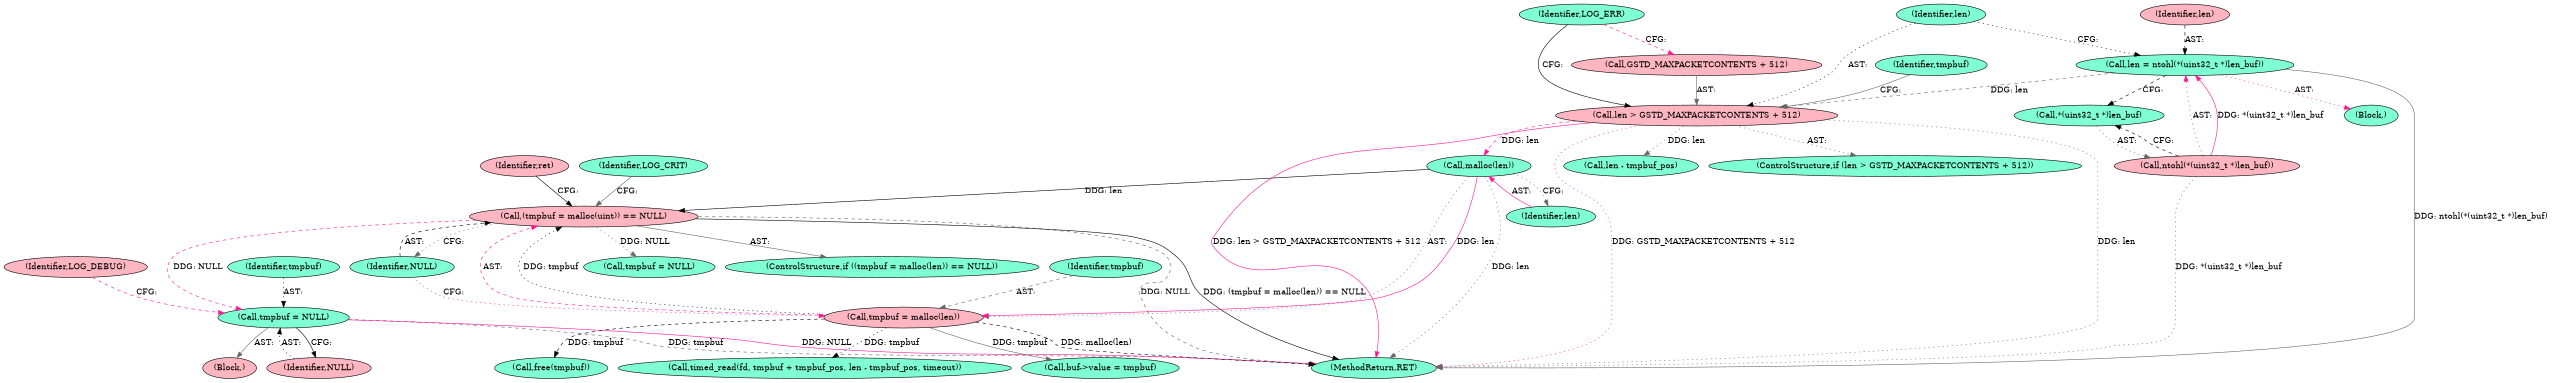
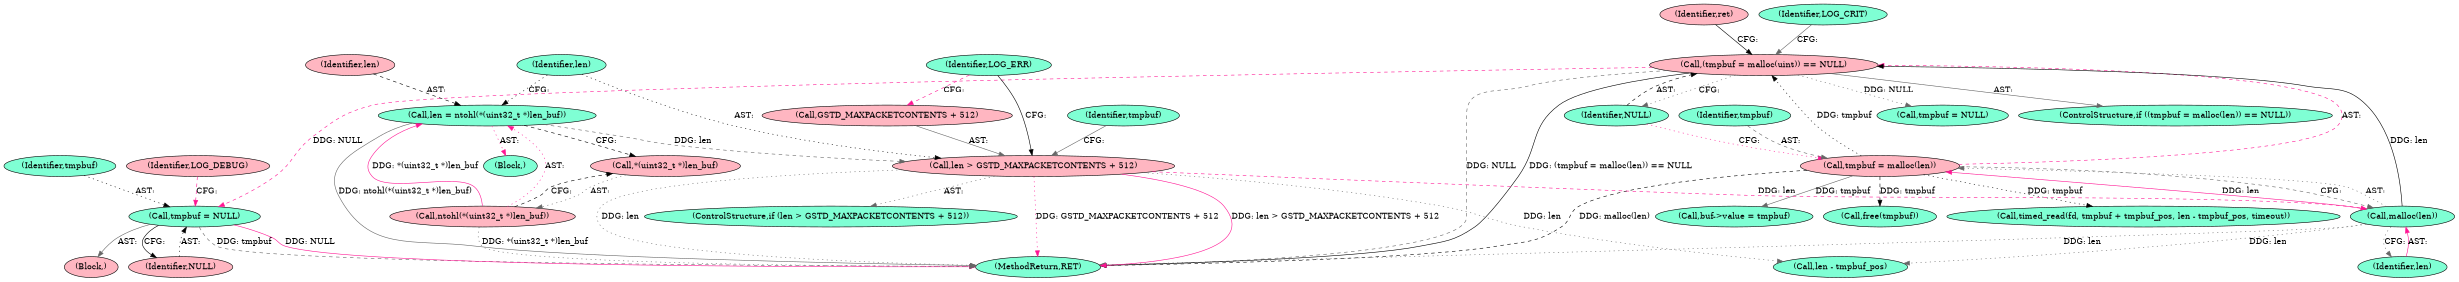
  digraph {
    node [fillcolor=aquamarine style=filled]
    edge [color=gray40 style=dotted]
    n1 [label="(Call,tmpbuf = NULL)"]
    n2 [fillcolor=lightpink label="(Block,)"]
    n3 [label="(MethodReturn,RET)"]
    n4 [fillcolor=lightpink label="(Identifier,NULL)"]
    n5 [fillcolor=lightpink label="(Call,(tmpbuf = malloc(uint)) == NULL)"]
    n6 [label="(Call,tmpbuf = NULL)"]
    n7 [label="(Identifier,NULL)"]
    n8 [label="(ControlStructure,if ((tmpbuf = malloc(len)) == NULL))"]
    n9 [fillcolor=lightpink label="(Call,tmpbuf = malloc(len))"]
    n10 [label="(Call,malloc(len))"]
    n11 [label="(Call,buf->value = tmpbuf)"]
    n12 [label="(Call,free(tmpbuf))"]
    n13 [label="(Call,timed_read(fd, tmpbuf + tmpbuf_pos, len - tmpbuf_pos, timeout))"]
    n14 [label="(Identifier,len)"]
    n15 [label="(Call,len - tmpbuf_pos)"]
    n16 [fillcolor=lightpink label="(Call,len > GSTD_MAXPACKETCONTENTS + 512)"]
    n17 [label="(ControlStructure,if (len > GSTD_MAXPACKETCONTENTS + 512))"]
    n18 [fillcolor=lightpink label="(Call,GSTD_MAXPACKETCONTENTS + 512)"]
    n19 [label="(Call,len = ntohl(*(uint32_t *)len_buf))"]
    n20 [label="(Block,)"]
-   n21 [label="(Call,*(uint32_t *)len_buf)"]
+   n21 [fillcolor=lightpink label="(Call,*(uint32_t *)len_buf)"]
    n22 [fillcolor=lightpink label="(Call,ntohl(*(uint32_t *)len_buf))"]
    n23 [label="(Identifier,tmpbuf)"]
    n24 [label="(Identifier,tmpbuf)"]
    n25 [fillcolor=lightpink label="(Identifier,ret)"]
    n26 [fillcolor=lightpink label="(Identifier,len)"]
    n27 [fillcolor=lightpink label="(Identifier,LOG_DEBUG)"]
    n28 [label="(Identifier,len)"]
    n29 [label="(Identifier,tmpbuf)"]
    n30 [label="(Identifier,LOG_ERR)"]
    n31 [label="(Identifier,LOG_CRIT)"]
    n1 -> n2 [label="AST: " style=solid]
    n1 -> n3 [label="DDG: tmpbuf" style=dashed]
    n1 -> n3 [color=deeppink label="DDG: NULL" style=solid]
    n1 -> n4 [color=black label="CFG: " style=solid]
    n4 -> n1 [color=black label="AST: "]
    n5 -> n1 [color=deeppink label="DDG: NULL" style=dashed]
    n5 -> n3 [label="DDG: NULL" style=dashed]
    n5 -> n3 [color=black label="DDG: (tmpbuf = malloc(len)) == NULL" style=solid]
    n5 -> n6 [label="DDG: NULL"]
    n5 -> n7 [label="CFG: "]
    n5 -> n8 [label="AST: " style=solid]
    n7 -> n5 [color=black label="AST: " style=dashed]
    n7 -> n9 [color=deeppink label="CFG: "]
    n9 -> n3 [color=black label="DDG: malloc(len)" style=dashed]
    n9 -> n5 [color=deeppink label="AST: " style=dashed]
    n9 -> n5 [color=black label="DDG: tmpbuf"]
+   n9 -> n10 [label="CFG: " style=dashed]
    n9 -> n11 [label="DDG: tmpbuf" style=solid]
    n9 -> n12 [color=black label="DDG: tmpbuf" style=dashed]
    n9 -> n13 [color=black label="DDG: tmpbuf"]
    n10 -> n3 [label="DDG: len"]
    n10 -> n5 [color=black label="DDG: len" style=solid]
    n10 -> n9 [label="AST: "]
    n10 -> n9 [color=deeppink label="DDG: len" style=solid]
    n10 -> n14 [label="CFG: "]
+   n10 -> n15 [label="DDG: len"]
    n14 -> n10 [color=deeppink label="AST: " style=solid]
    n16 -> n3 [label="DDG: len"]
    n16 -> n3 [color=deeppink label="DDG: len > GSTD_MAXPACKETCONTENTS + 512" style=solid]
    n16 -> n3 [color=deeppink label="DDG: GSTD_MAXPACKETCONTENTS + 512"]
    n16 -> n10 [color=deeppink label="DDG: len" style=dashed]
    n16 -> n15 [label="DDG: len"]
    n16 -> n17 [label="AST: "]
    n18 -> n16 [label="AST: " style=solid]
    n19 -> n3 [label="DDG: ntohl(*(uint32_t *)len_buf)" style=solid]
    n19 -> n16 [label="DDG: len" style=dashed]
    n19 -> n20 [color=deeppink label="AST: "]
    n19 -> n21 [color=black label="CFG: " style=dashed]
    n21 -> n22 [label="AST: "]
    n22 -> n3 [label="DDG: *(uint32_t *)len_buf"]
    n22 -> n19 [color=deeppink label="AST: "]
    n22 -> n19 [color=deeppink label="DDG: *(uint32_t *)len_buf" style=solid]
    n22 -> n21 [color=black label="CFG: " style=dashed]
    n23 -> n9 [label="AST: " style=dashed]
    n24 -> n1 [color=black label="AST: "]
    n25 -> n5 [color=black label="CFG: " style=solid]
    n26 -> n19 [color=black label="AST: " style=dashed]
    n27 -> n1 [color=deeppink label="CFG: " style=dashed]
    n28 -> n16 [color=black label="AST: "]
    n28 -> n19 [color=black label="CFG: "]
    n29 -> n16 [label="CFG: " style=solid]
    n30 -> n16 [color=black label="CFG: " style=solid]
    n30 -> n18 [color=deeppink label="CFG: " style=dashed]
    n31 -> n5 [label="CFG: " style=solid]
  }
